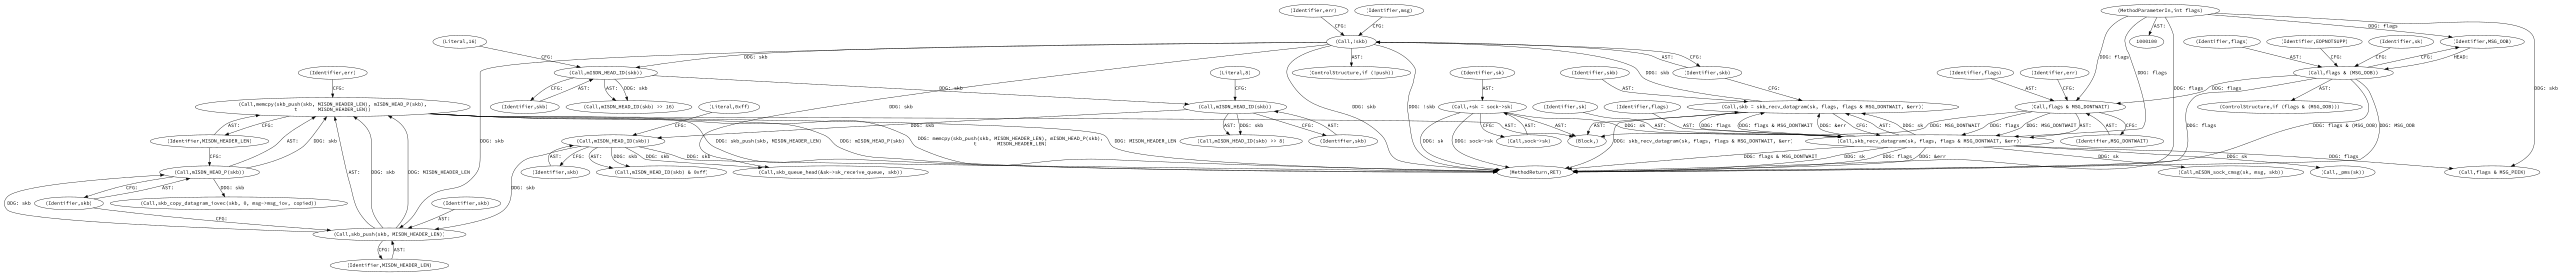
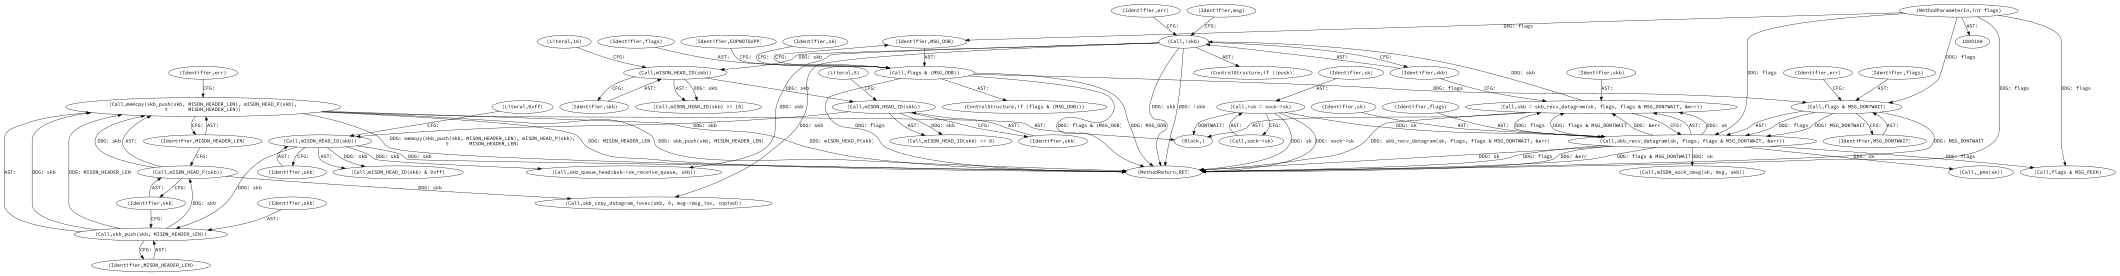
  digraph {
    fontname="Source Code Pro"
    node [fontname="Source Code Pro"]
    edge [fontname="Source Code Pro"]
    n1 [label="(Call,memcpy(skb_push(skb, MISDN_HEADER_LEN), mISDN_HEAD_P(skb),\n\t       MISDN_HEADER_LEN))"]
    n2 [label="(MethodReturn,RET)"]
    n3 [label="(Identifier,MISDN_HEADER_LEN)"]
    n4 [label="(Block,)"]
    n5 [label="(Call,mISDN_HEAD_P(skb))"]
    n6 [label="(Call,skb_push(skb, MISDN_HEADER_LEN))"]
    n7 [label="(Identifier,MISDN_HEADER_LEN)"]
    n8 [label="(Call,skb_copy_datagram_iovec(skb, 0, msg->msg_iov, copied))"]
    n9 [label="(Identifier,skb)"]
    n10 [label="(Call,mISDN_HEAD_ID(skb))"]
    n11 [label="(Call,mISDN_HEAD_ID(skb) & 0xff)"]
    n12 [label="(Identifier,skb)"]
    n13 [label="(Call,skb_queue_head(&sk->sk_receive_queue, skb))"]
    n14 [label="(Call,mISDN_HEAD_ID(skb))"]
    n15 [label="(Call,mISDN_HEAD_ID(skb) >> 8)"]
    n16 [label="(Identifier,skb)"]
    n17 [label="(Call,mISDN_HEAD_ID(skb))"]
    n18 [label="(Identifier,skb)"]
    n19 [label="(Call,mISDN_HEAD_ID(skb) >> 16)"]
    n20 [label="(Call,!skb)"]
    n21 [label="(ControlStructure,if (!push))"]
    n22 [label="(Identifier,skb)"]
    n23 [label="(Call,skb = skb_recv_datagram(sk, flags, flags & MSG_DONTWAIT, &err))"]
    n24 [label="(Call,skb_recv_datagram(sk, flags, flags & MSG_DONTWAIT, &err))"]
    n25 [label="(Call,flags & MSG_PEEK)"]
    n26 [label="(Call,mISDN_sock_cmsg(sk, msg, skb))"]
    n27 [label="(Call,_pms(sk))"]
    n28 [label="(Call,*sk = sock->sk)"]
    n29 [label="(Call,sock->sk)"]
    n30 [label="(Call,flags & MSG_DONTWAIT)"]
    n31 [label="(Identifier,MSG_DONTWAIT)"]
    n32 [label="(Call,flags & (MSG_OOB))"]
    n33 [label="(Identifier,MSG_OOB)"]
    n34 [label="(ControlStructure,if (flags & (MSG_OOB)))"]
    n35 [label="(MethodParameterIn,int flags)"]
    1000100
    n37 [label="(Identifier,err)"]
    n38 [label="(Identifier,skb)"]
    n39 [label="(Identifier,msg)"]
    n40 [label="(Literal,16)"]
    n41 [label="(Literal,8)"]
    n42 [label="(Identifier,EOPNOTSUPP)"]
    n43 [label="(Identifier,err)"]
    n44 [label="(Identifier,skb)"]
    n45 [label="(Identifier,sk)"]
    n46 [label="(Identifier,sk)"]
    n47 [label="(Identifier,flags)"]
    n48 [label="(Identifier,flags)"]
    n49 [label="(Identifier,err)"]
    n50 [label="(Identifier,flags)"]
    n51 [label="(Literal,0xff)"]
    n52 [label="(Identifier,sk)"]
    n1 -> n2 [label="DDG: mISDN_HEAD_P(skb)"]
    n1 -> n2 [label="DDG: memcpy(skb_push(skb, MISDN_HEADER_LEN), mISDN_HEAD_P(skb),\n\t       MISDN_HEADER_LEN)"]
    n1 -> n2 [label="DDG: MISDN_HEADER_LEN"]
    n1 -> n2 [label="DDG: skb_push(skb, MISDN_HEADER_LEN)"]
    n1 -> n3 [label="CFG: "]
    n1 -> n4 [label="AST: "]
    n3 -> n1 [label="AST: "]
    n3 -> n5 [label="CFG: "]
    n5 -> n1 [label="AST: "]
    n5 -> n1 [label="DDG: skb"]
    n5 -> n8 [label="DDG: skb"]
    n5 -> n9 [label="CFG: "]
    n6 -> n1 [label="AST: "]
    n6 -> n1 [label="DDG: skb"]
    n6 -> n1 [label="DDG: MISDN_HEADER_LEN"]
    n6 -> n5 [label="DDG: skb"]
    n6 -> n7 [label="CFG: "]
    n7 -> n6 [label="AST: "]
    n9 -> n5 [label="AST: "]
    n9 -> n6 [label="CFG: "]
    n10 -> n2 [label="DDG: skb"]
    n10 -> n6 [label="DDG: skb"]
    n10 -> n11 [label="AST: "]
    n10 -> n11 [label="DDG: skb"]
    n10 -> n12 [label="CFG: "]
    n10 -> n13 [label="DDG: skb"]
    n12 -> n10 [label="AST: "]
    n14 -> n10 [label="DDG: skb"]
    n14 -> n15 [label="AST: "]
    n14 -> n15 [label="DDG: skb"]
    n14 -> n16 [label="CFG: "]
    n16 -> n14 [label="AST: "]
    n17 -> n14 [label="DDG: skb"]
    n17 -> n18 [label="CFG: "]
    n17 -> n19 [label="AST: "]
    n17 -> n19 [label="DDG: skb"]
    n18 -> n17 [label="AST: "]
    n20 -> n2 [label="DDG: skb"]
    n20 -> n2 [label="DDG: !skb"]
-   n20 -> n6 [label="DDG: skb"]
+   n20 -> n8 [label="DDG: skb"]
    n20 -> n13 [label="DDG: skb"]
    n20 -> n17 [label="DDG: skb"]
    n20 -> n21 [label="AST: "]
    n20 -> n22 [label="CFG: "]
    n22 -> n20 [label="AST: "]
    n22 -> n23 [label="CFG: "]
    n23 -> n2 [label="DDG: skb_recv_datagram(sk, flags, flags & MSG_DONTWAIT, &err)"]
    n23 -> n4 [label="AST: "]
    n23 -> n20 [label="DDG: skb"]
    n23 -> n24 [label="CFG: "]
    n24 -> n2 [label="DDG: flags & MSG_DONTWAIT"]
    n24 -> n2 [label="DDG: sk"]
    n24 -> n2 [label="DDG: flags"]
    n24 -> n2 [label="DDG: &err"]
    n24 -> n23 [label="AST: "]
    n24 -> n23 [label="DDG: sk"]
    n24 -> n23 [label="DDG: flags"]
    n24 -> n23 [label="DDG: flags & MSG_DONTWAIT"]
    n24 -> n23 [label="DDG: &err"]
    n24 -> n25 [label="DDG: flags"]
    n24 -> n26 [label="DDG: sk"]
    n24 -> n27 [label="DDG: sk"]
    n28 -> n2 [label="DDG: sk"]
    n28 -> n2 [label="DDG: sock->sk"]
-   n28 -> n4 [label="AST: "]
+   n28 -> n4 [label="DONTWAIT: "]
    n28 -> n24 [label="DDG: sk"]
    n28 -> n29 [label="CFG: "]
    n29 -> n28 [label="AST: "]
-   n30 -> n4 [label="DDG: MSG_DONTWAIT"]
+   n30 -> n2 [label="DDG: MSG_DONTWAIT"]
    n30 -> n24 [label="AST: "]
    n30 -> n24 [label="DDG: flags"]
    n30 -> n24 [label="DDG: MSG_DONTWAIT"]
    n30 -> n31 [label="CFG: "]
    n31 -> n30 [label="AST: "]
    n32 -> n2 [label="DDG: flags"]
    n32 -> n2 [label="DDG: flags & (MSG_OOB)"]
    n32 -> n2 [label="DDG: MSG_OOB"]
    n32 -> n30 [label="DDG: flags"]
    n32 -> n33 [label="CFG: "]
    n32 -> n34 [label="AST: "]
-   n33 -> n32 [label="HEAD: "]
+   n33 -> n32 [label="AST: "]
    n35 -> n2 [label="DDG: flags"]
    n35 -> n24 [label="DDG: flags"]
-   n35 -> n25 [label="DDG: skb"]
+   n35 -> n25 [label="DDG: flags"]
    n35 -> n30 [label="DDG: flags"]
    n35 -> n33 [label="DDG: flags"]
    n35 -> 1000100 [label="AST: "]
    n37 -> n20 [label="CFG: "]
    n38 -> n23 [label="AST: "]
    n39 -> n20 [label="CFG: "]
    n40 -> n17 [label="CFG: "]
    n41 -> n14 [label="CFG: "]
    n42 -> n32 [label="CFG: "]
    n43 -> n1 [label="CFG: "]
    n44 -> n6 [label="AST: "]
    n45 -> n24 [label="AST: "]
    n46 -> n32 [label="CFG: "]
    n47 -> n32 [label="AST: "]
    n48 -> n24 [label="AST: "]
    n49 -> n30 [label="CFG: "]
    n50 -> n30 [label="AST: "]
    n51 -> n10 [label="CFG: "]
    n52 -> n28 [label="AST: "]
  }
